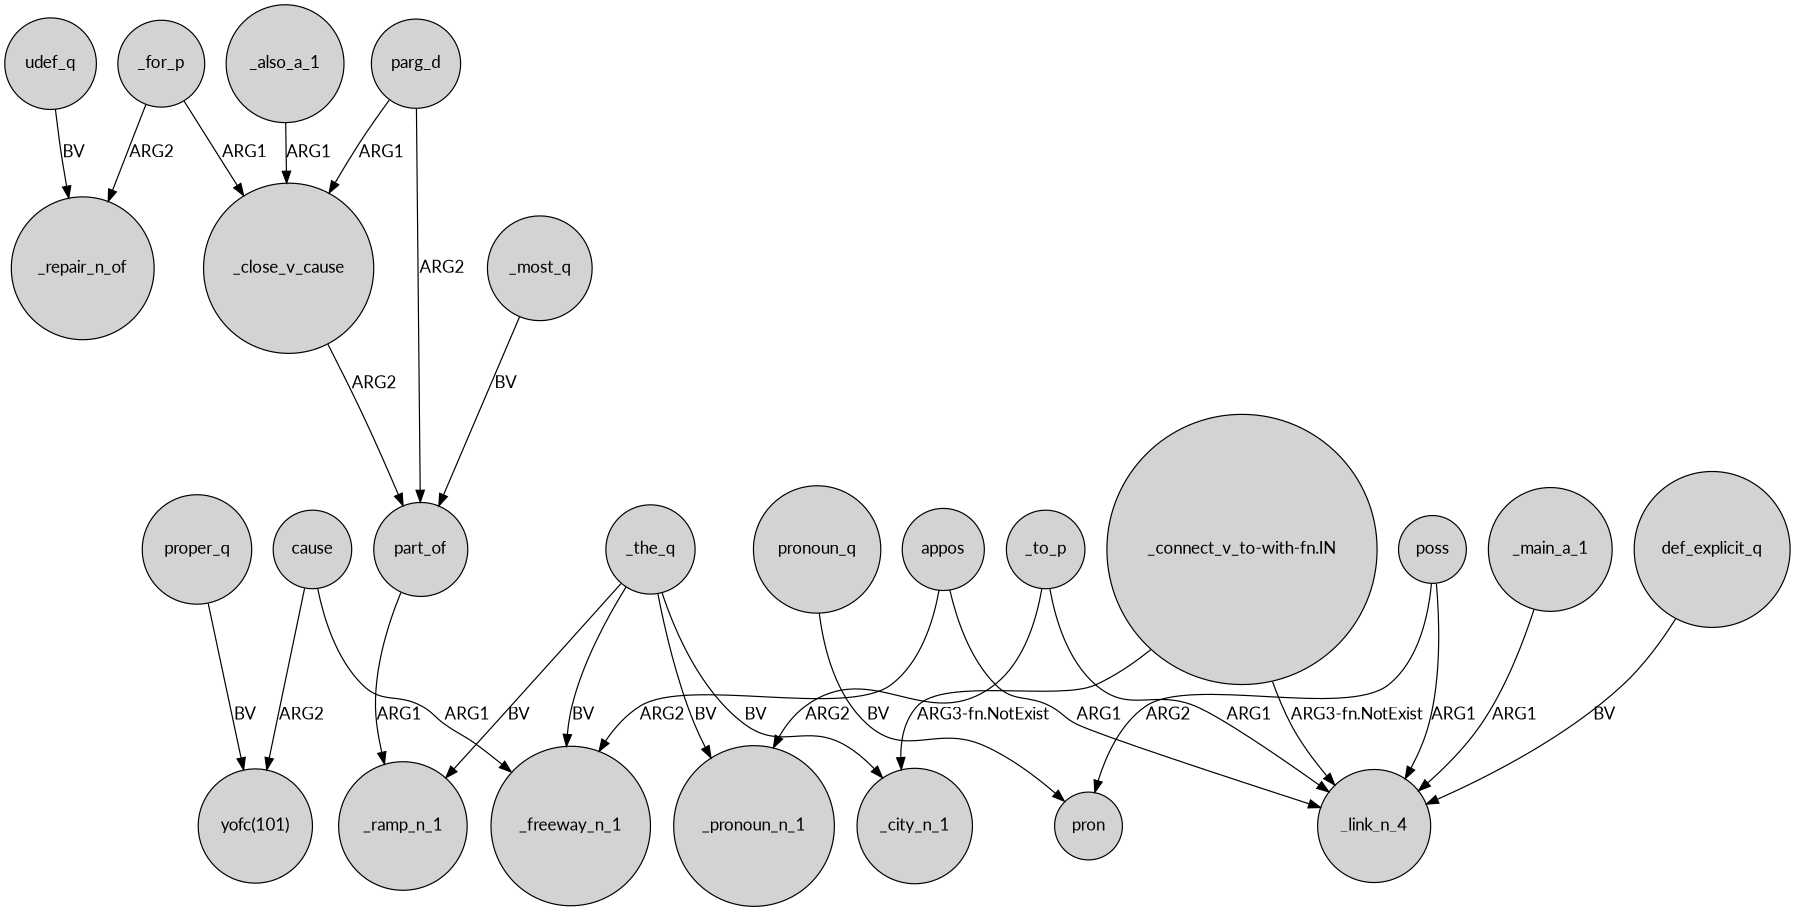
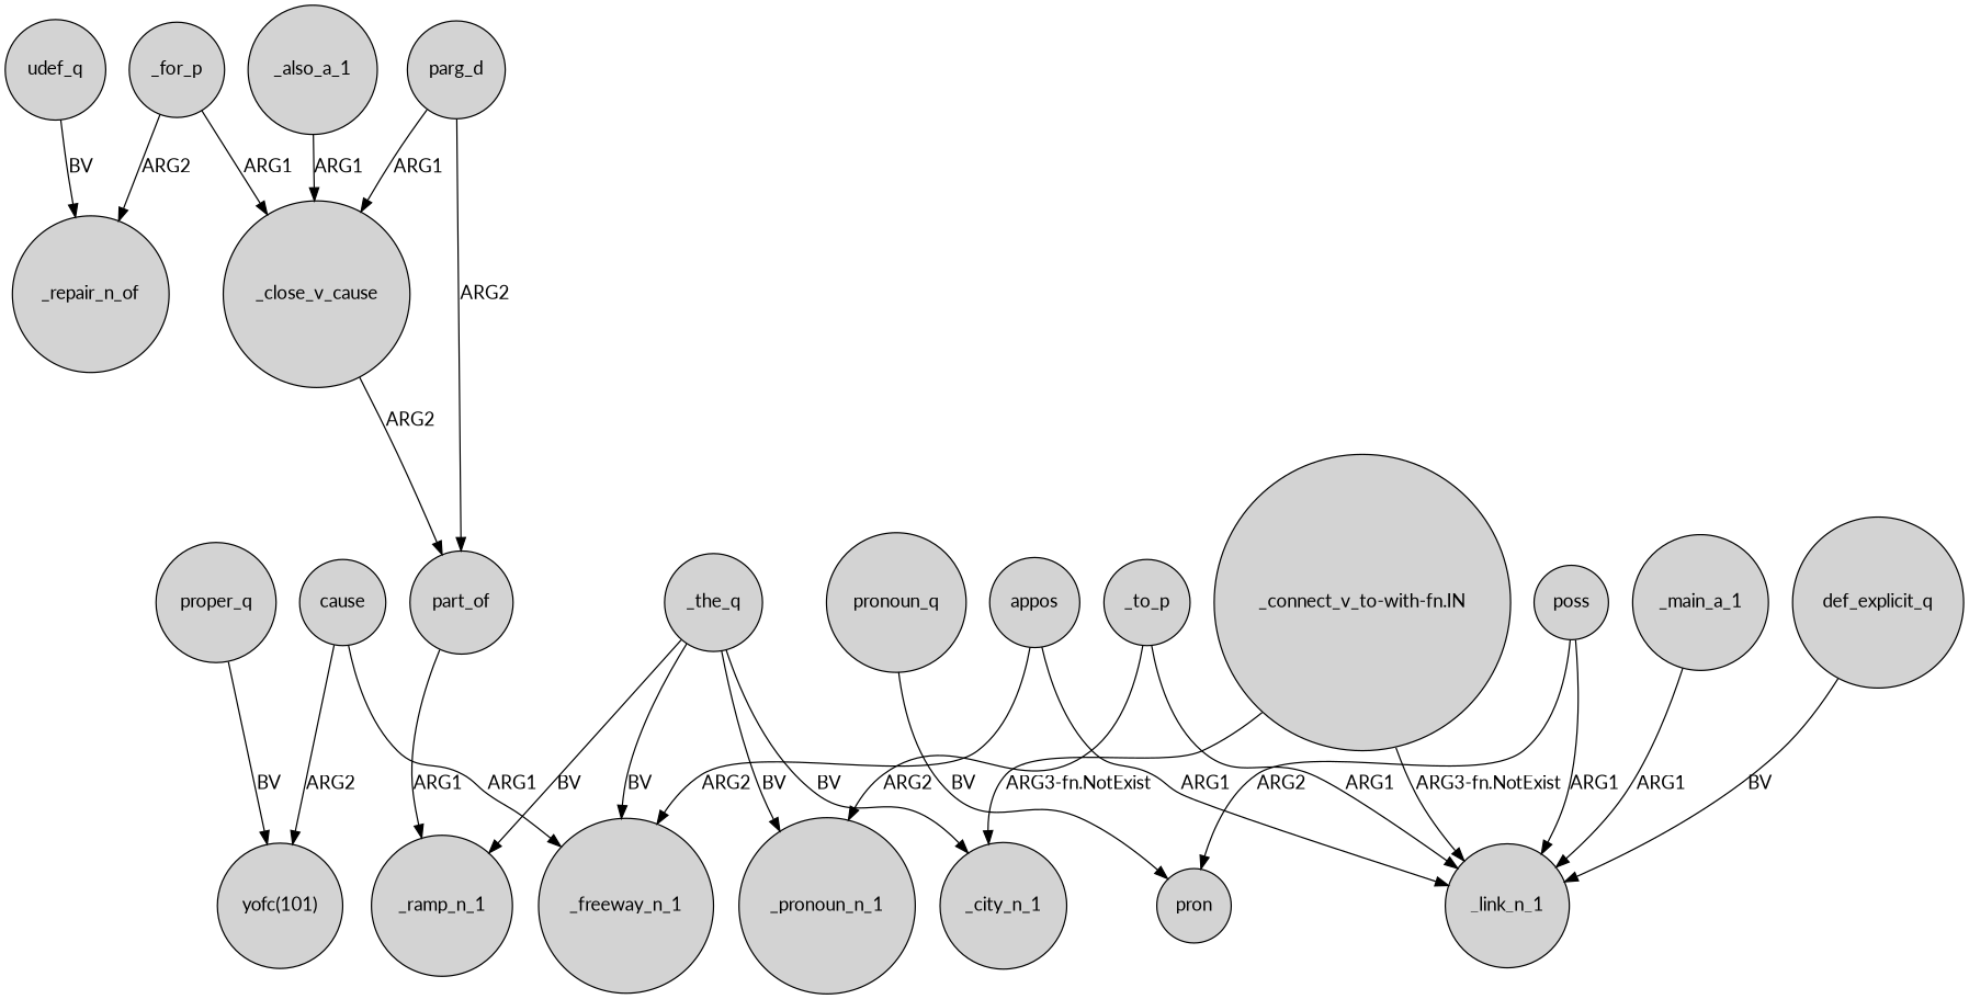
  digraph {
    fontname=Lato
    node [fontname=Lato shape=circle style=filled]
    edge [fontname=Lato]
    _the_q
    _ramp_n_1
    _freeway_n_1
    n4 [label=_pronoun_n_1]
    _city_n_1
    poss
    pron
-   _link_n_1 [label=_link_n_4]
+   _link_n_1
    _main_a_1
    n10 [label=cause]
    "yofc(101)"
    _to_p
    udef_q
    _repair_n_of
    def_explicit_q
    "_connect_v_to-with-fn.IN"
    _close_v_cause
    part_of
    _for_p
    pronoun_q
    proper_q
    parg_d
    appos
-   _most_q
    _also_a_1
    _the_q -> _ramp_n_1 [label=BV]
    _the_q -> _freeway_n_1 [label=BV]
    _the_q -> n4 [label=BV]
    _the_q -> _city_n_1 [label=BV]
    poss -> pron [label=ARG2]
    poss -> _link_n_1 [label=ARG1]
    _main_a_1 -> _link_n_1 [label=ARG1]
    n10 -> _freeway_n_1 [label=ARG1]
    n10 -> "yofc(101)" [label=ARG2]
    _to_p -> n4 [label=ARG2]
    _to_p -> _link_n_1 [label=ARG1]
    udef_q -> _repair_n_of [label=BV]
    def_explicit_q -> _link_n_1 [label=BV]
    "_connect_v_to-with-fn.IN" -> _city_n_1 [label="ARG3-fn.NotExist"]
    "_connect_v_to-with-fn.IN" -> _link_n_1 [label="ARG3-fn.NotExist"]
    _close_v_cause -> part_of [label=ARG2]
    part_of -> _ramp_n_1 [label=ARG1]
    _for_p -> _repair_n_of [label=ARG2]
    _for_p -> _close_v_cause [label=ARG1]
    pronoun_q -> pron [label=BV]
    proper_q -> "yofc(101)" [label=BV]
    parg_d -> _close_v_cause [label=ARG1]
    parg_d -> part_of [label=ARG2]
    appos -> _freeway_n_1 [label=ARG2]
    appos -> _link_n_1 [label=ARG1]
-   _most_q -> part_of [label=BV]
    _also_a_1 -> _close_v_cause [label=ARG1]
  }
